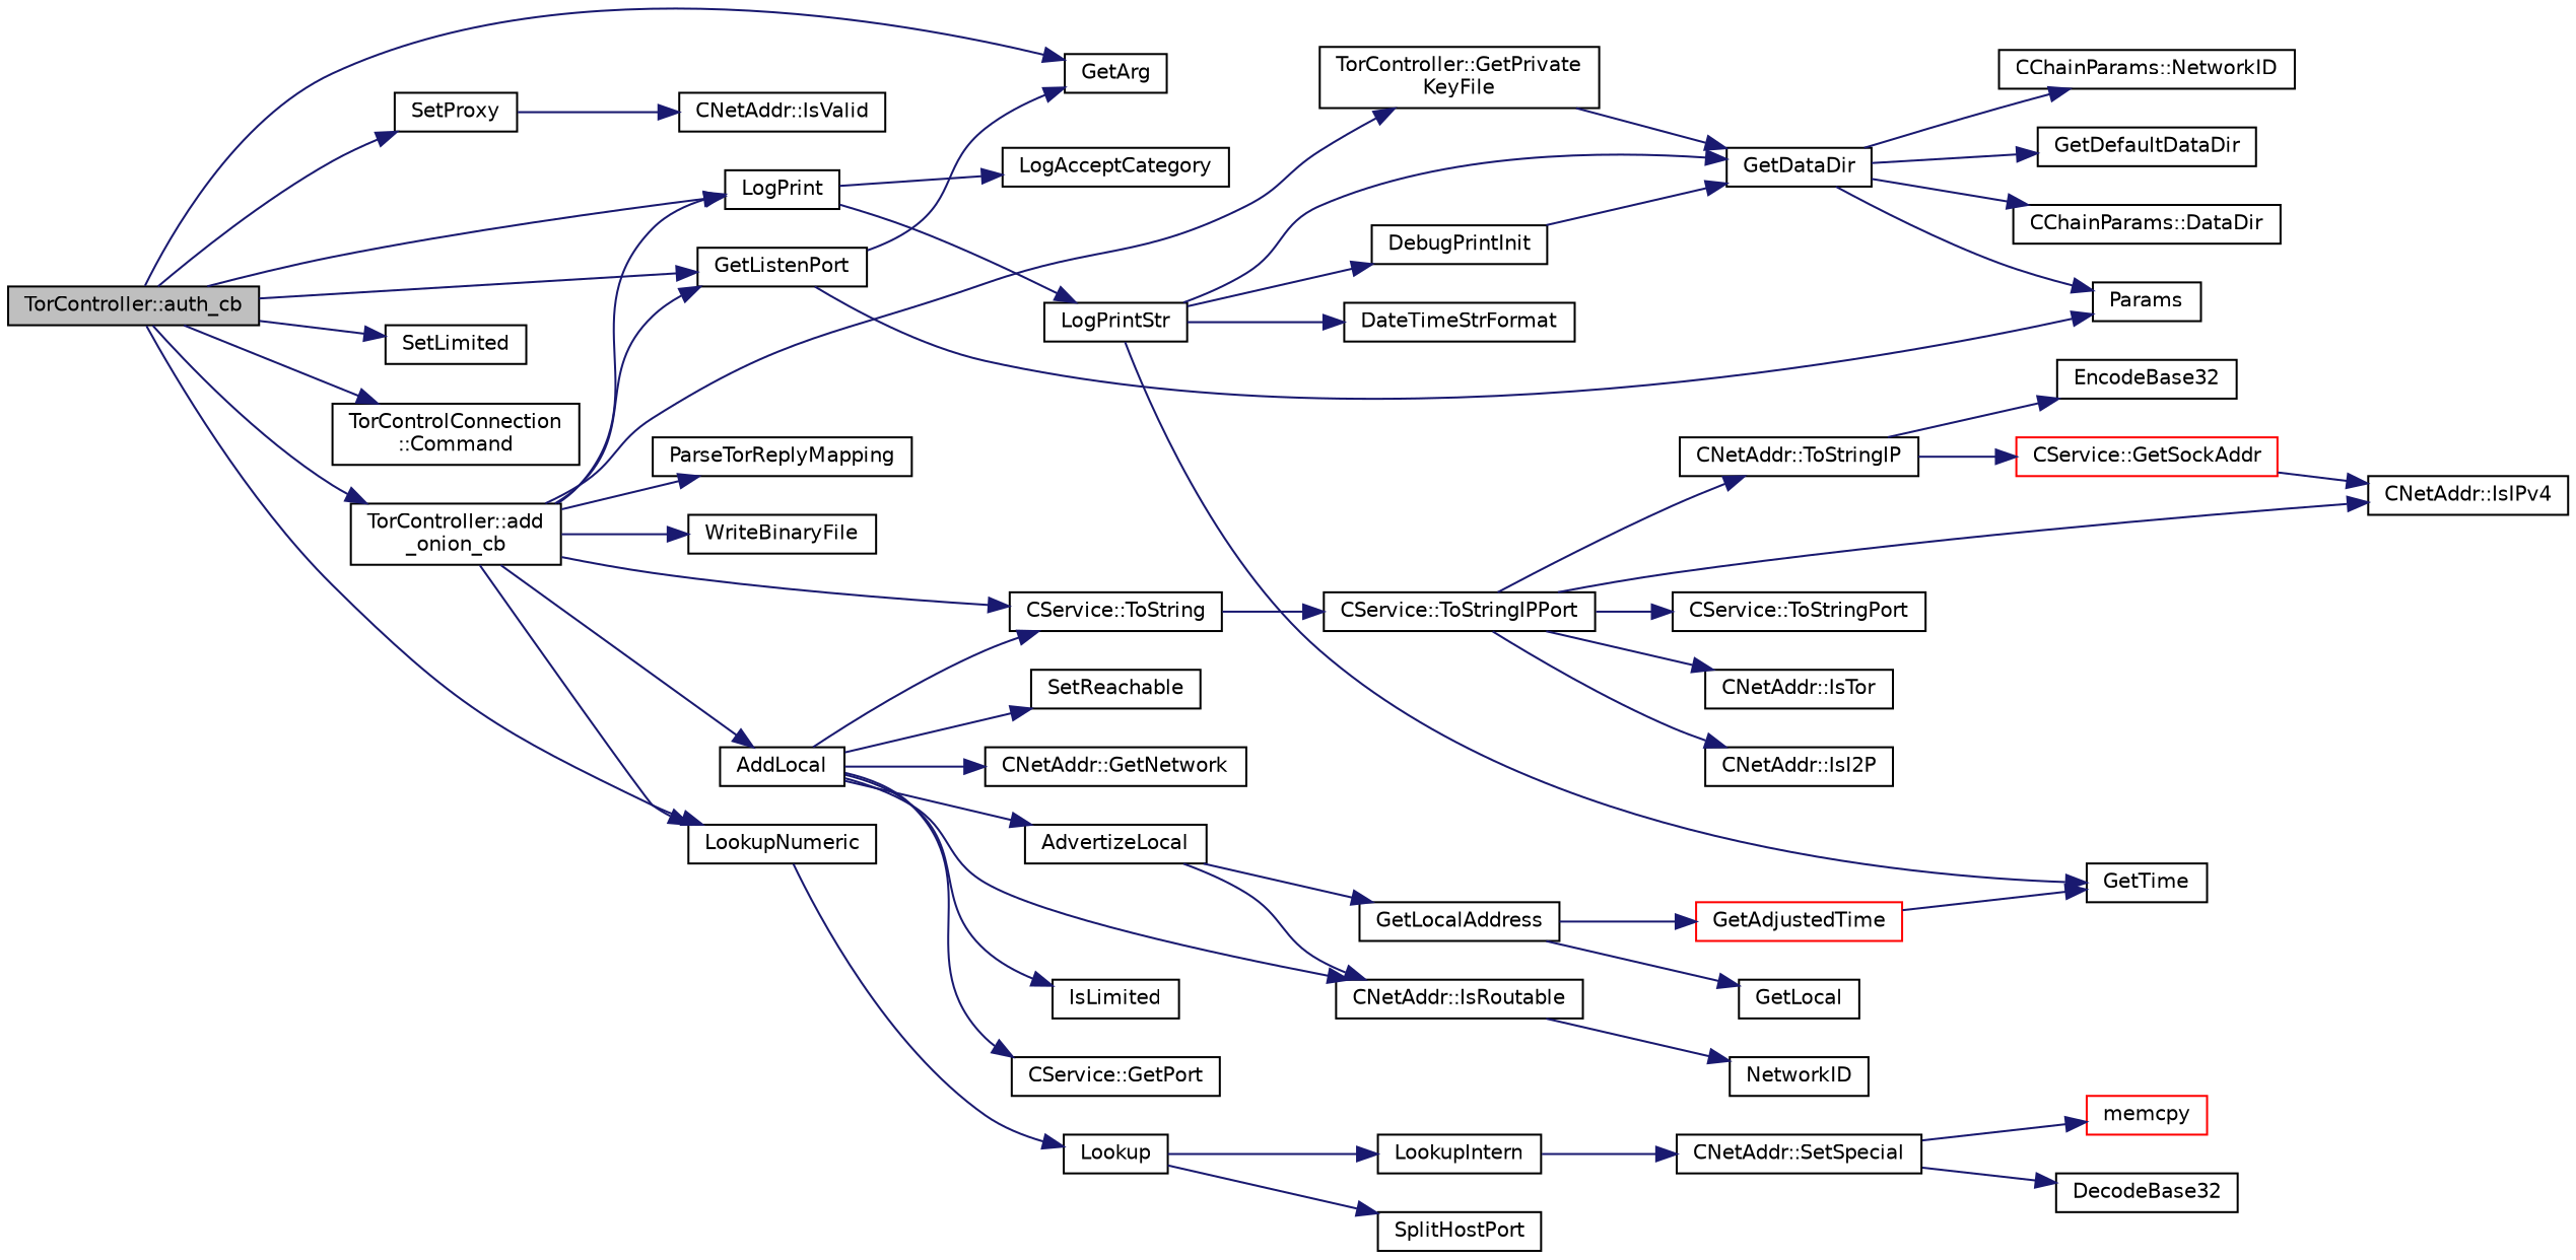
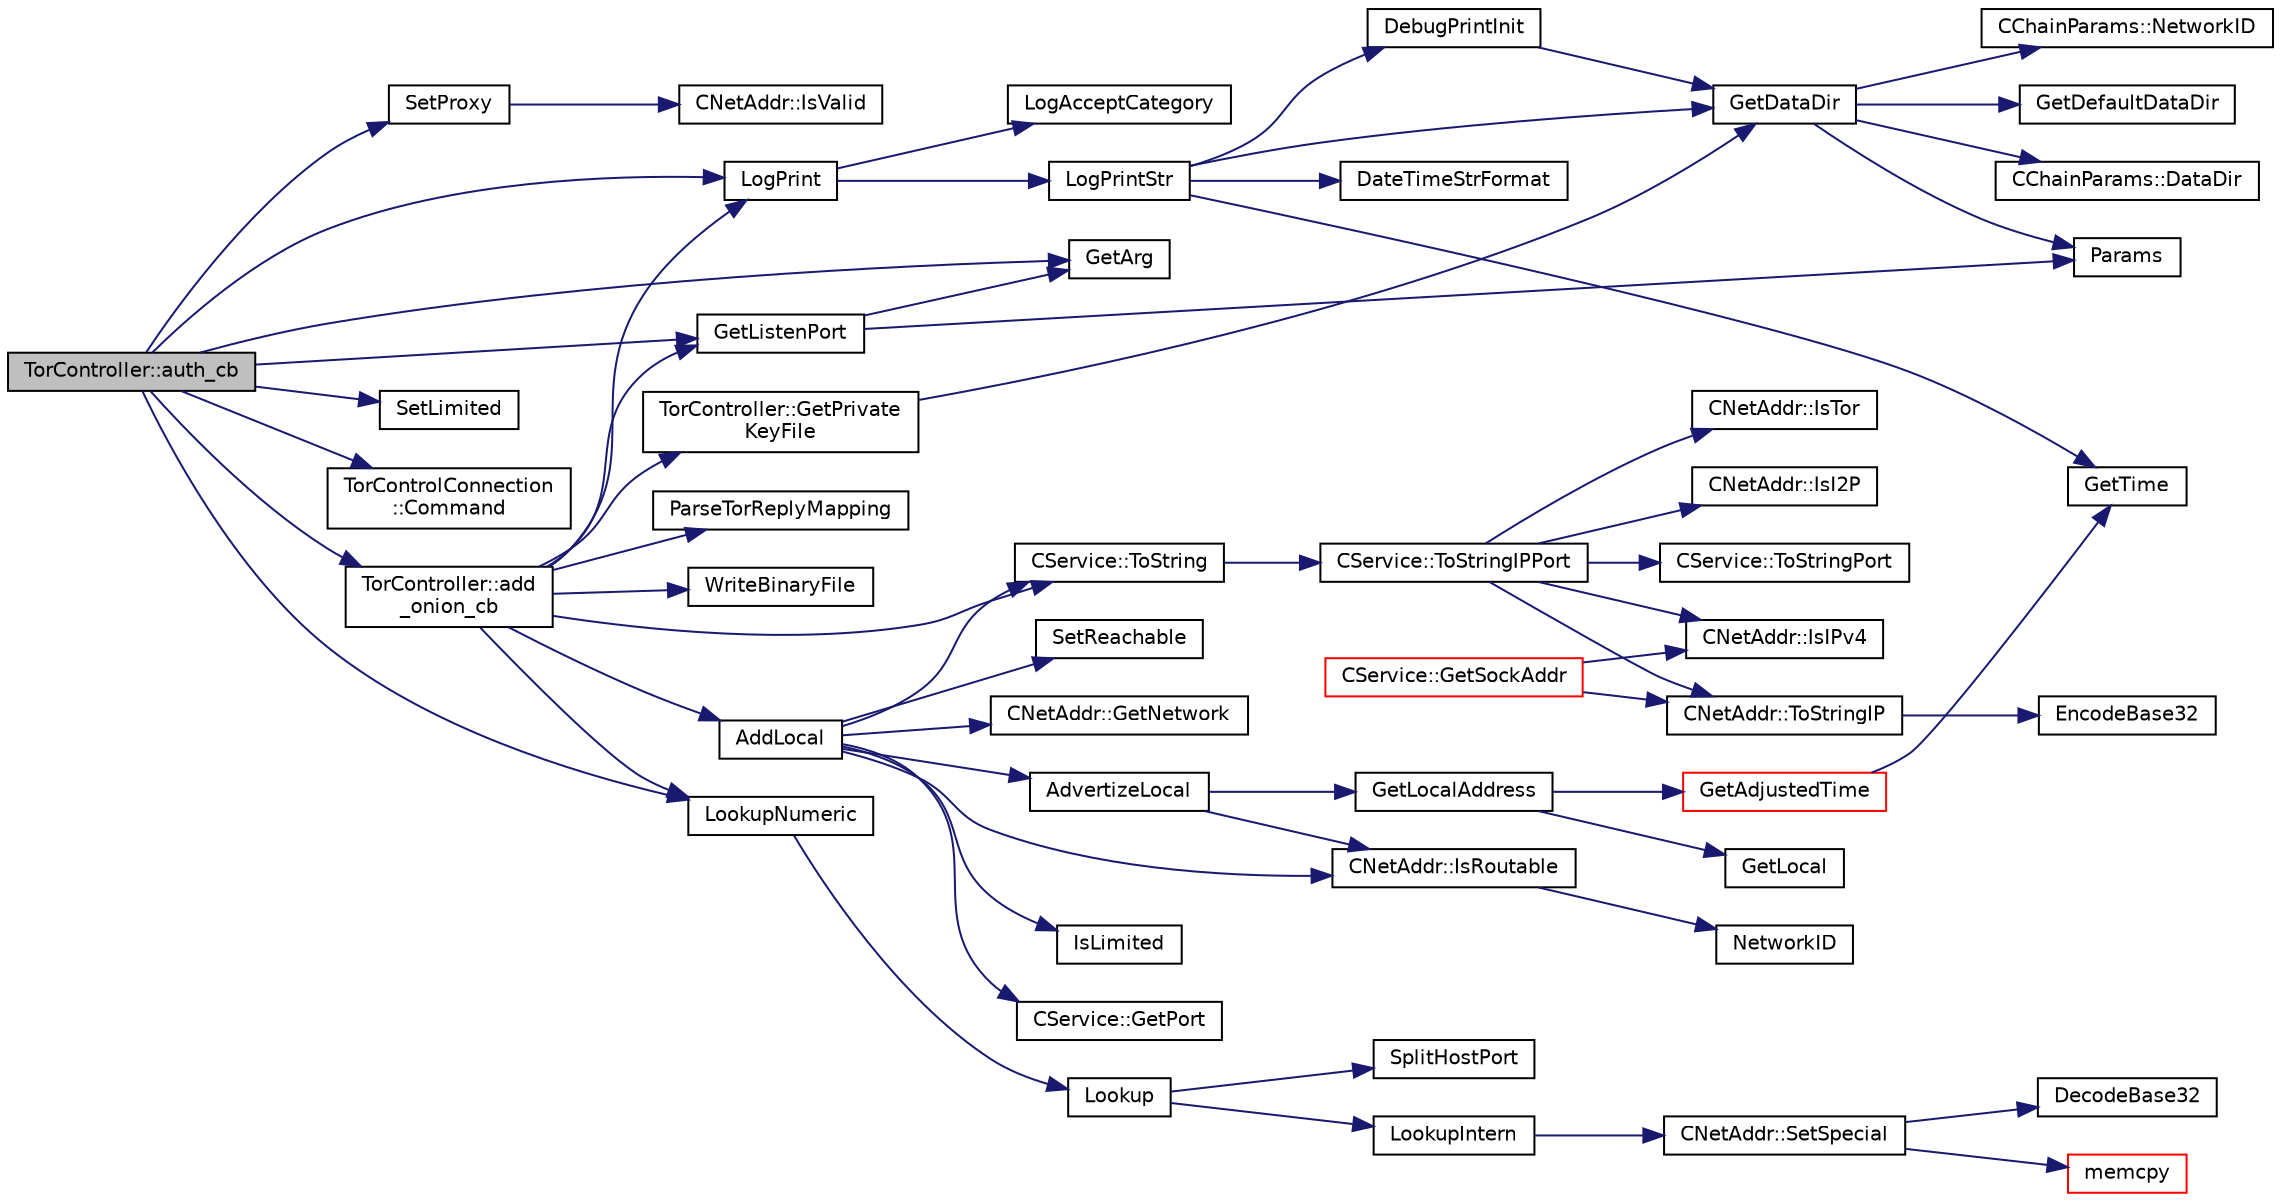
  digraph {
    rankdir=LR
    node [color=black fillcolor=white fontname=Helvetica fontsize=10 shape=record style=filled]
    edge [color=midnightblue fontname=Helvetica fontsize=10 labelfontname=Helvetica labelfontsize=10 style=solid]
    n1 [fillcolor=grey75 fontcolor=black height=0.2 label="TorController::auth_cb" width=0.4]
    n2 [height=0.2 label=LogPrint width=0.4]
    n3 [height=0.2 label=GetArg width=0.4]
    n4 [height=0.2 label=LookupNumeric width=0.4]
    n5 [height=0.2 label=SetProxy width=0.4]
    n6 [height=0.2 label=SetLimited width=0.4]
    n7 [height=0.2 label="TorControlConnection\l::Command" width=0.4]
    n8 [height=0.2 label=GetListenPort width=0.4]
    n9 [height=0.2 label="TorController::add\l_onion_cb" width=0.4]
    n10 [height=0.2 label=LogAcceptCategory width=0.4]
    n11 [height=0.2 label=LogPrintStr width=0.4]
    n12 [height=0.2 label=Lookup width=0.4]
    n13 [height=0.2 label="CNetAddr::IsValid" width=0.4]
    n14 [height=0.2 label=Params width=0.4]
    n15 [height=0.2 label=ParseTorReplyMapping width=0.4]
    n16 [height=0.2 label="CService::ToString" width=0.4]
    n17 [height=0.2 label=WriteBinaryFile width=0.4]
    n18 [height=0.2 label="TorController::GetPrivate\lKeyFile" width=0.4]
    n19 [height=0.2 label=AddLocal width=0.4]
    n20 [height=0.2 label=DebugPrintInit width=0.4]
    n21 [height=0.2 label=GetDataDir width=0.4]
    n22 [height=0.2 label=DateTimeStrFormat width=0.4]
    n23 [height=0.2 label=GetTime width=0.4]
    n24 [height=0.2 label="CChainParams::NetworkID" width=0.4]
    n25 [height=0.2 label=GetDefaultDataDir width=0.4]
    n26 [height=0.2 label="CChainParams::DataDir" width=0.4]
    n27 [height=0.2 label=SplitHostPort width=0.4]
    n28 [height=0.2 label=LookupIntern width=0.4]
    n29 [height=0.2 label="CNetAddr::SetSpecial" width=0.4]
    n30 [height=0.2 label=DecodeBase32 width=0.4]
    n31 [color=red height=0.2 label=memcpy width=0.4]
    n32 [height=0.2 label="CService::ToStringIPPort" width=0.4]
    n33 [height=0.2 label="CNetAddr::IsRoutable" width=0.4]
    n34 [height=0.2 label=IsLimited width=0.4]
    n35 [height=0.2 label="CService::GetPort" width=0.4]
    n36 [height=0.2 label=SetReachable width=0.4]
    n37 [height=0.2 label="CNetAddr::GetNetwork" width=0.4]
    n38 [height=0.2 label=AdvertizeLocal width=0.4]
    n39 [height=0.2 label="CNetAddr::IsIPv4" width=0.4]
    n40 [height=0.2 label="CNetAddr::IsTor" width=0.4]
    n41 [height=0.2 label="CNetAddr::IsI2P" width=0.4]
    n42 [height=0.2 label="CNetAddr::ToStringIP" width=0.4]
    n43 [height=0.2 label="CService::ToStringPort" width=0.4]
    n44 [height=0.2 label=EncodeBase32 width=0.4]
    n45 [color=red height=0.2 label="CService::GetSockAddr" width=0.4]
    n46 [height=0.2 label=NetworkID width=0.4]
    n47 [height=0.2 label=GetLocalAddress width=0.4]
    n48 [height=0.2 label=GetLocal width=0.4]
    n49 [color=red height=0.2 label=GetAdjustedTime width=0.4]
    n1 -> n2
    n1 -> n3
    n1 -> n4
    n1 -> n5
    n1 -> n6
    n1 -> n7
    n1 -> n8
    n1 -> n9
    n2 -> n10
    n2 -> n11
    n4 -> n12
    n5 -> n13
    n8 -> n3
    n8 -> n14
    n9 -> n2
    n9 -> n4
    n9 -> n8
    n9 -> n15
    n9 -> n16
    n9 -> n17
    n9 -> n18
    n9 -> n19
    n11 -> n20
    n11 -> n21
    n11 -> n22
    n11 -> n23
    n12 -> n27
    n12 -> n28
    n16 -> n32
    n18 -> n21
    n19 -> n16
    n19 -> n33
    n19 -> n34
    n19 -> n35
    n19 -> n36
    n19 -> n37
    n19 -> n38
    n20 -> n21
    n21 -> n14
    n21 -> n24
    n21 -> n25
    n21 -> n26
    n28 -> n29
    n29 -> n30
    n29 -> n31
    n32 -> n39
    n32 -> n40
    n32 -> n41
    n32 -> n42
    n32 -> n43
    n33 -> n46
    n38 -> n33
    n38 -> n47
    n42 -> n44
-   n42 -> n45
+   n45 -> n42
    n45 -> n39
    n47 -> n48
    n47 -> n49
    n49 -> n23
  }
